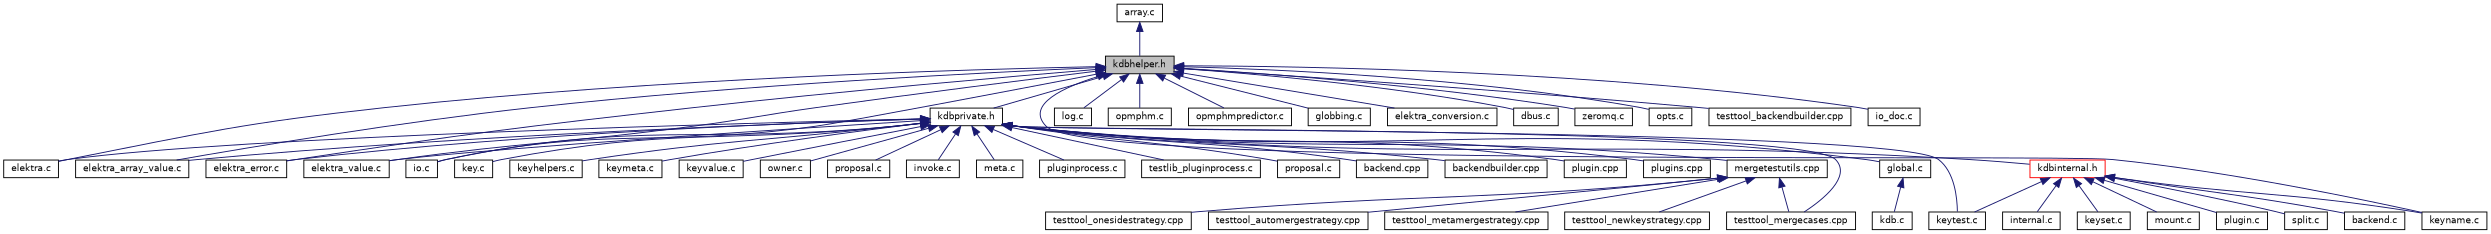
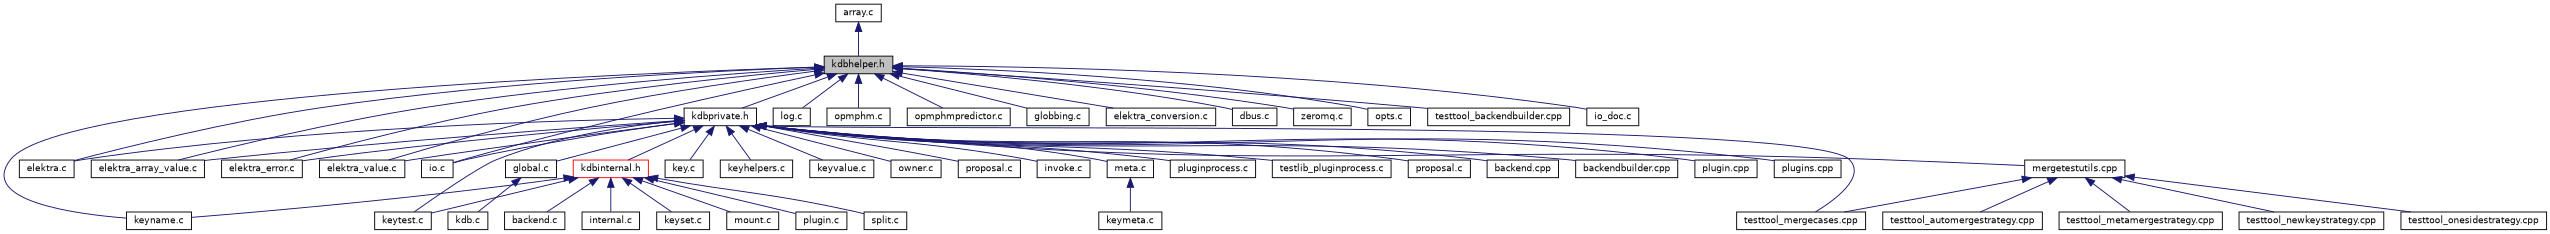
  digraph {
    node [color=black fillcolor=white fontname=Helvetica fontsize=10 shape=record style=filled]
    edge [color=midnightblue dir=back fontname=Helvetica fontsize=10 labelfontname=Helvetica labelfontsize=10 style=solid]
    n1 [fillcolor=grey75 fontcolor=black height=0.2 label="kdbhelper.h" width=0.4]
    n2 [height=0.2 label="keyname.c" width=0.4]
    n3 [height=0.2 label="log.c" width=0.4]
    n4 [height=0.2 label="opmphm.c" width=0.4]
    n5 [height=0.2 label="opmphmpredictor.c" width=0.4]
    n6 [height=0.2 label="globbing.c" width=0.4]
    n7 [height=0.2 label="elektra.c" width=0.4]
    n8 [height=0.2 label="elektra_array_value.c" width=0.4]
    n9 [height=0.2 label="elektra_conversion.c" width=0.4]
    n10 [height=0.2 label="elektra_error.c" width=0.4]
    n11 [height=0.2 label="elektra_value.c" width=0.4]
    n12 [height=0.2 label="dbus.c" width=0.4]
    n13 [height=0.2 label="zeromq.c" width=0.4]
    n14 [height=0.2 label="io.c" width=0.4]
    n15 [height=0.2 label="opts.c" width=0.4]
    n16 [height=0.2 label="testtool_backendbuilder.cpp" width=0.4]
    n17 [height=0.2 label="kdbprivate.h" width=0.4]
    n18 [height=0.2 label="io_doc.c" width=0.4]
    n19 [height=0.2 label="array.c" width=0.4]
    n20 [height=0.2 label="global.c" width=0.4]
    n21 [height=0.2 label="key.c" width=0.4]
    n22 [height=0.2 label="keyhelpers.c" width=0.4]
    n23 [height=0.2 label="keymeta.c" width=0.4]
    n24 [height=0.2 label="keytest.c" width=0.4]
    n25 [height=0.2 label="keyvalue.c" width=0.4]
    n26 [height=0.2 label="owner.c" width=0.4]
    n27 [height=0.2 label="proposal.c" width=0.4]
    n28 [height=0.2 label="invoke.c" width=0.4]
    n29 [height=0.2 label="meta.c" width=0.4]
    n30 [height=0.2 label="pluginprocess.c" width=0.4]
    n31 [height=0.2 label="testlib_pluginprocess.c" width=0.4]
    n32 [height=0.2 label="proposal.c" width=0.4]
    n33 [height=0.2 label="backend.cpp" width=0.4]
    n34 [height=0.2 label="backendbuilder.cpp" width=0.4]
    n35 [height=0.2 label="plugin.cpp" width=0.4]
    n36 [height=0.2 label="plugins.cpp" width=0.4]
    n37 [height=0.2 label="mergetestutils.cpp" width=0.4]
    n38 [height=0.2 label="testtool_mergecases.cpp" width=0.4]
    n39 [color=red height=0.2 label="kdbinternal.h" width=0.4]
    n40 [height=0.2 label="kdb.c" width=0.4]
    n41 [height=0.2 label="testtool_automergestrategy.cpp" width=0.4]
    n42 [height=0.2 label="testtool_metamergestrategy.cpp" width=0.4]
    n43 [height=0.2 label="testtool_newkeystrategy.cpp" width=0.4]
    n44 [height=0.2 label="testtool_onesidestrategy.cpp" width=0.4]
    n45 [height=0.2 label="backend.c" width=0.4]
    n46 [height=0.2 label="internal.c" width=0.4]
    n47 [height=0.2 label="keyset.c" width=0.4]
    n48 [height=0.2 label="mount.c" width=0.4]
    n49 [height=0.2 label="plugin.c" width=0.4]
    n50 [height=0.2 label="split.c" width=0.4]
    n1 -> n2
    n1 -> n3
    n1 -> n4
    n1 -> n5
    n1 -> n6
    n1 -> n7
    n1 -> n8
    n1 -> n9
    n1 -> n10
    n1 -> n11
    n1 -> n12
    n1 -> n13
    n1 -> n14
    n1 -> n15
    n1 -> n16
    n1 -> n17
    n1 -> n18
    n17 -> n7
    n17 -> n8
    n17 -> n10
    n17 -> n11
    n17 -> n14
    n17 -> n20
    n17 -> n21
    n17 -> n22
-   n17 -> n23
+   n29 -> n23
    n17 -> n24
    n17 -> n25
    n17 -> n26
    n17 -> n27
    n17 -> n28
    n17 -> n29
    n17 -> n30
    n17 -> n31
    n17 -> n32
    n17 -> n33
    n17 -> n34
    n17 -> n35
    n17 -> n36
    n17 -> n37
    n17 -> n38
    n17 -> n39
    n19 -> n1
    n20 -> n40
    n37 -> n38
    n37 -> n41
    n37 -> n42
    n37 -> n43
    n37 -> n44
    n39 -> n2
    n39 -> n24
    n39 -> n45
    n39 -> n46
    n39 -> n47
    n39 -> n48
    n39 -> n49
    n39 -> n50
  }
